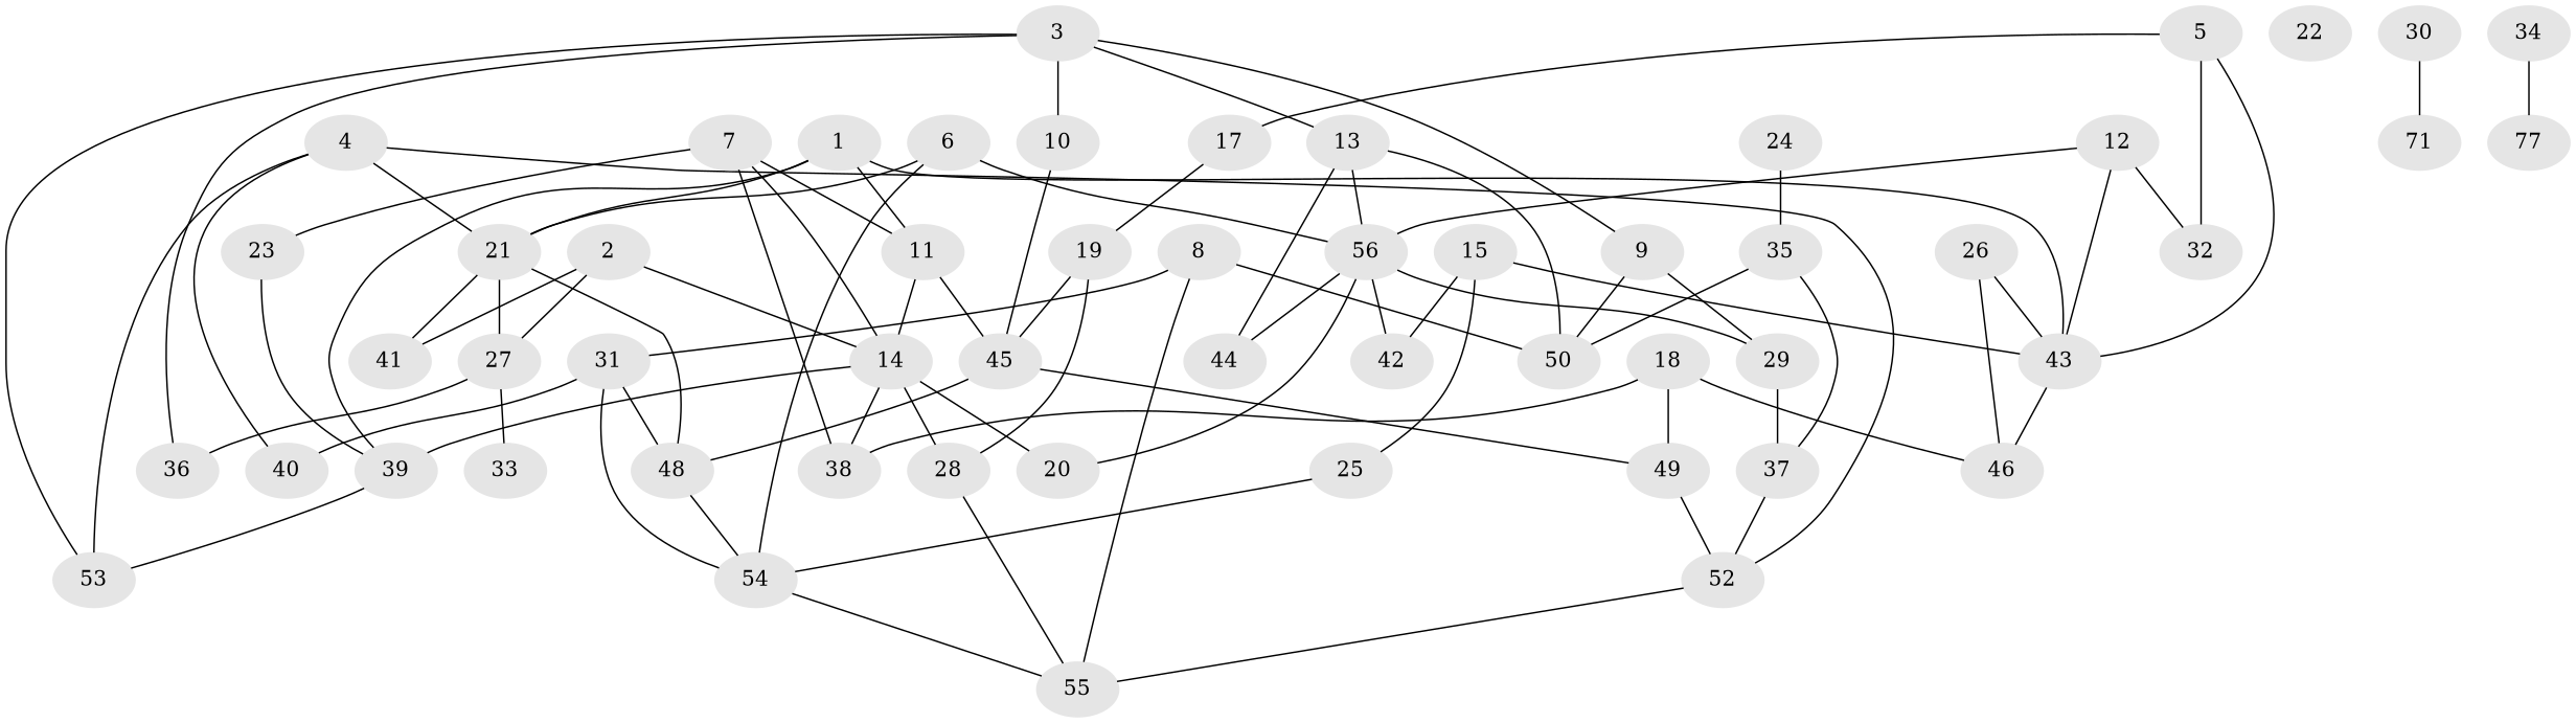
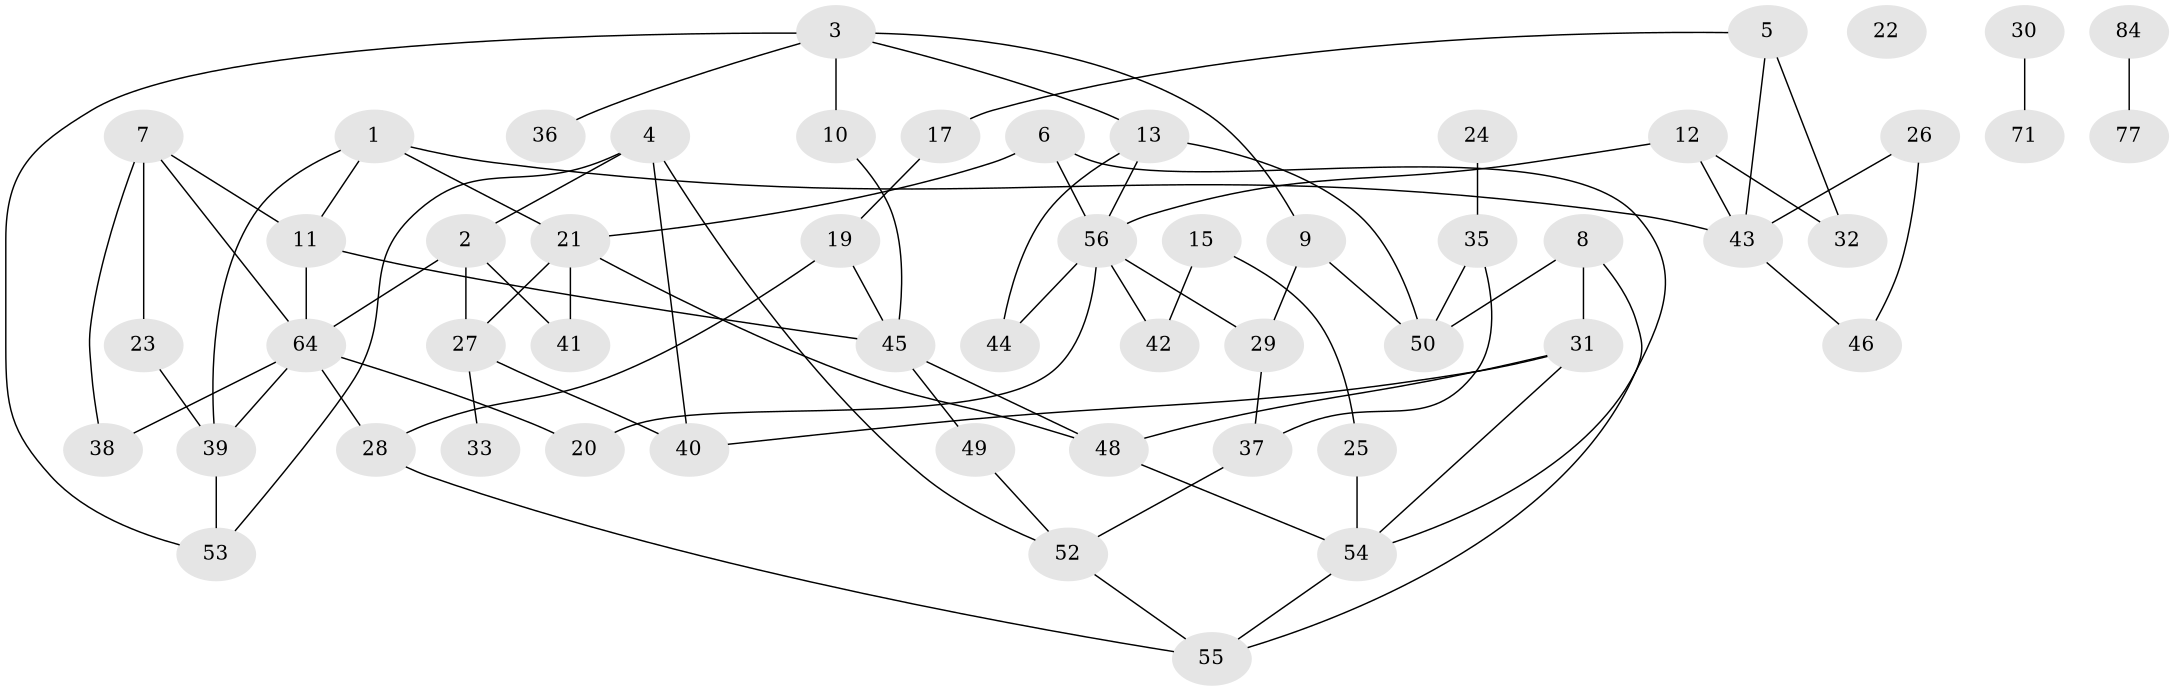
  graph {
    node [color=gray90 style=filled]
    1
    11
    21
    39
    43
-   14
+   14 [label=64]
    45
    27
    41
    48
    53
    46
    2
    38
    20
    28
    36
    33
    3
    9
    10
    13
    29
    50
    n25 [label=56]
    44
    4
    40
    52
    55
    5
    17
    32
    19
    6
    54
    42
    7
    23
    8
    31
    37
    49
    12
    15
    25
-   18
    22
    24
    35
    26
    n52 [label=71]
    30
    n54 [label=77]
-   34
+   34 [label=84]
    1 -- 11
    1 -- 21
    1 -- 39
    1 -- 43
    11 -- 14
    11 -- 45
    21 -- 27
    21 -- 41
    21 -- 48
    39 -- 53
    43 -- 46
    14 -- 39
    14 -- 38
    14 -- 20
    14 -- 28
    45 -- 48
    45 -- 49
-   27 -- 36
+   27 -- 40
    27 -- 33
    48 -- 54
    2 -- 14
    2 -- 27
    2 -- 41
    28 -- 55
    3 -- 53
    3 -- 36
    3 -- 9
    3 -- 10
    3 -- 13
    9 -- 29
    9 -- 50
    10 -- 45
    13 -- 50
    13 -- n25
    13 -- 44
    29 -- 37
    n25 -- 20
    n25 -- 29
    n25 -- 44
    n25 -- 42
-   4 -- 21
+   4 -- 2
    4 -- 53
    4 -- 40
    4 -- 52
    52 -- 55
    5 -- 43
    5 -- 17
    5 -- 32
    17 -- 19
    19 -- 45
    19 -- 28
    6 -- 21
    6 -- n25
    6 -- 54
    54 -- 55
    7 -- 11
    7 -- 14
    7 -- 38
    7 -- 23
    23 -- 39
    8 -- 50
    8 -- 55
    8 -- 31
    31 -- 48
    31 -- 40
    31 -- 54
    37 -- 52
    49 -- 52
    12 -- 43
    12 -- n25
    12 -- 32
-   15 -- 43
    15 -- 42
    15 -- 25
    25 -- 54
-   18 -- 46
-   18 -- 38
-   18 -- 49
    24 -- 35
    35 -- 50
    35 -- 37
    26 -- 43
    26 -- 46
    30 -- n52
    34 -- n54
  }
